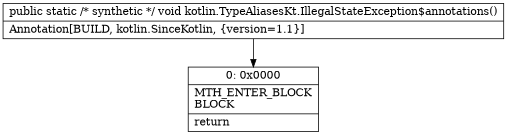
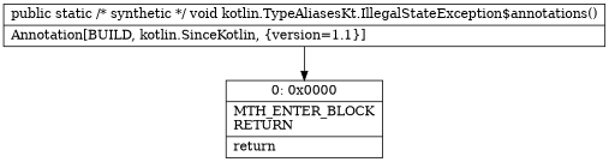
  digraph {
    node [shape=record]
-   n1 [label="{0\:\ 0x0000|MTH_ENTER_BLOCK\lBLOCK\l|return\l}"]
+   n1 [label="{0\:\ 0x0000|MTH_ENTER_BLOCK\lRETURN\l|return\l}"]
    n2 [label="{public static \/* synthetic *\/ void kotlin.TypeAliasesKt.IllegalStateException$annotations()  | Annotation[BUILD, kotlin.SinceKotlin, \{version=1.1\}]\l}"]
    n2 -> n1
  }
